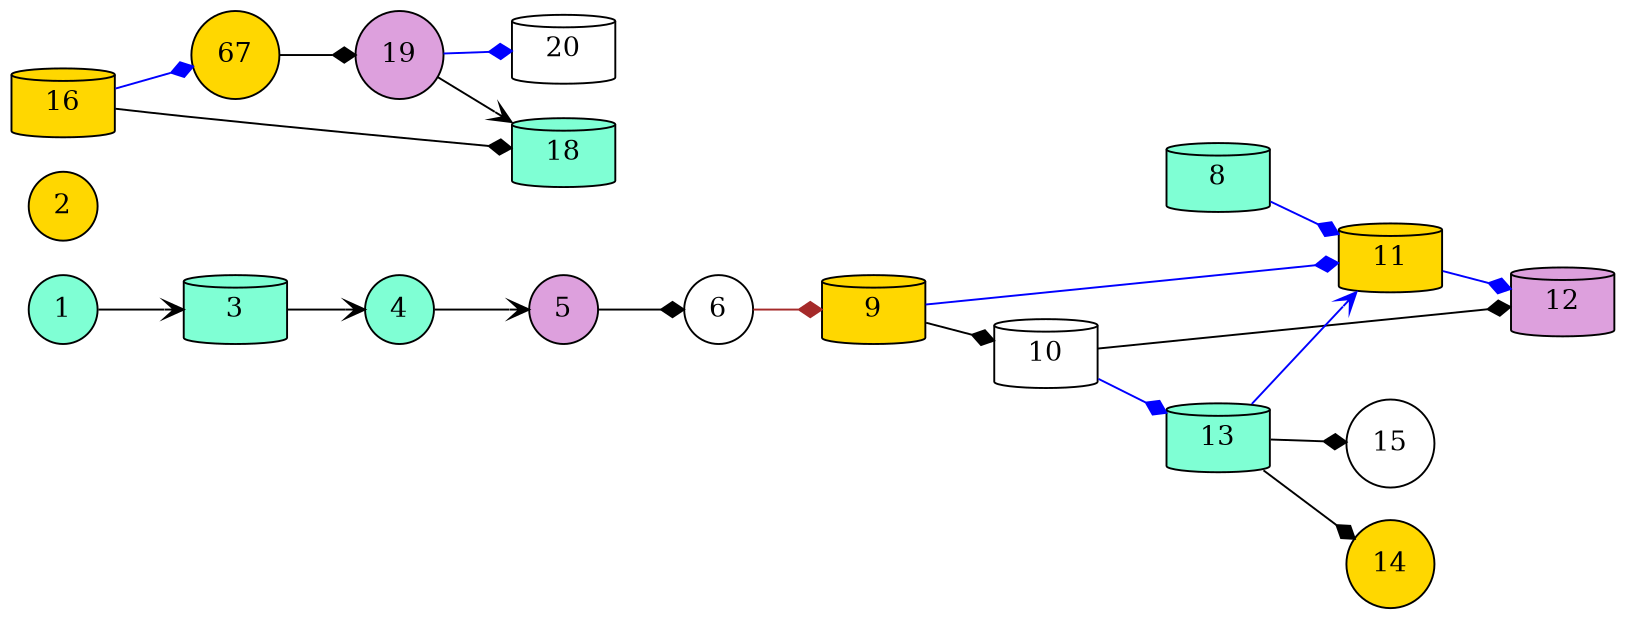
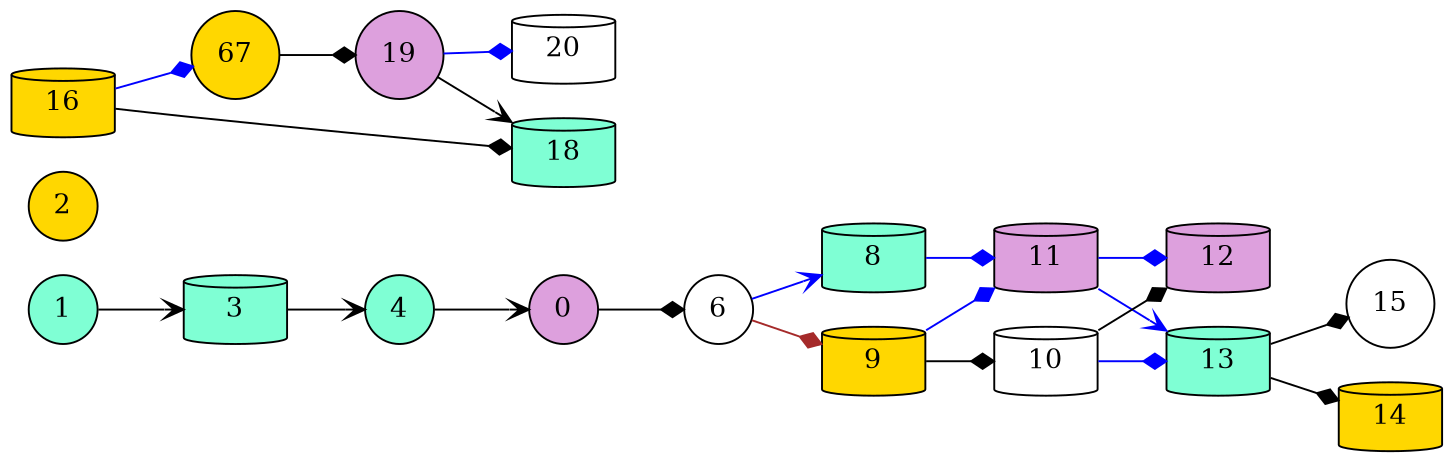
  digraph {
    rankdir=LR
    node [alpha=0.15 fillcolor=aquamarine shape=cylinder style=filled]
    edge [arrowhead=diamond color=black]
    1 [expect_size=28081152 shape=circle]
    3 [alpha=0.19 expect_size=13153280]
    4 [alpha=0.19 expect_size=39085056 shape=circle]
-   5 [alpha=0.06 expect_size=8605696 fillcolor=plum shape=circle]
+   5 [alpha=0.06 expect_size=8605696 fillcolor=plum shape=circle label=0]
    2 [alpha=0.06 expect_size=48944128 fillcolor=gold shape=circle]
    6 [alpha=0.09 expect_size=44058624 fillcolor=white shape=circle]
    8 [alpha=0.00 expect_size=34099200]
    9 [expect_size=28295168 fillcolor=gold]
-   11 [alpha=0.13 expect_size=22129664 fillcolor=gold]
+   11 [alpha=0.13 expect_size=22129664 fillcolor=plum]
    10 [alpha=0.01 expect_size=38111232 fillcolor=white]
    12 [alpha=0.01 expect_size=10355712 fillcolor=plum]
    13 [expect_size=23624704]
    15 [alpha=0.08 expect_size=19112960 fillcolor=white shape=circle]
-   14 [alpha=0.03 expect_size=22026240 fillcolor=gold shape=circle]
+   14 [alpha=0.03 expect_size=22026240 fillcolor=gold]
    16 [alpha=0.16 expect_size=34287616 fillcolor=gold]
    n16 [alpha=0.08 expect_size=8811520 fillcolor=gold label=67 shape=circle]
    18 [alpha=0.11 expect_size=31974400]
    19 [alpha=0.12 expect_size=32788480 fillcolor=plum shape=circle]
    20 [alpha=0.02 expect_size=20726784 fillcolor=white]
    1 -> 3 [arrowhead=vee]
    3 -> 4 [arrowhead=vee]
    4 -> 5 [arrowhead=vee]
    5 -> 6
+   6 -> 8 [arrowhead=vee color=blue]
    6 -> 9 [color=brown]
    8 -> 11 [color=blue]
    9 -> 11 [color=blue]
    9 -> 10
    11 -> 12 [color=blue]
-   13 -> 11 [arrowhead=vee color=blue]
+   11 -> 13 [arrowhead=vee color=blue]
    10 -> 12
    10 -> 13 [color=blue]
    13 -> 15
    13 -> 14
    16 -> n16 [color=blue]
    16 -> 18
    n16 -> 19
    19 -> 18 [arrowhead=vee]
    19 -> 20 [color=blue]
  }
